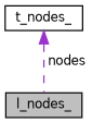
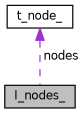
  digraph {
    node [color=black fontname=Helvetica fontsize=10 shape=record style=filled]
    n1 [fillcolor=grey75 fontcolor=black height=0.2 label=l_nodes_ width=0.4]
-   n2 [fillcolor=white height=0.2 label=t_nodes_ width=0.4]
+   n2 [fillcolor=white height=0.2 label=t_node_ width=0.4]
    n2 -> n1 [color=darkorchid3 dir=back fontname=Helvetica fontsize=10 label=" nodes" labelfontname=Helvetica labelfontsize=10 style=dashed]
  }
